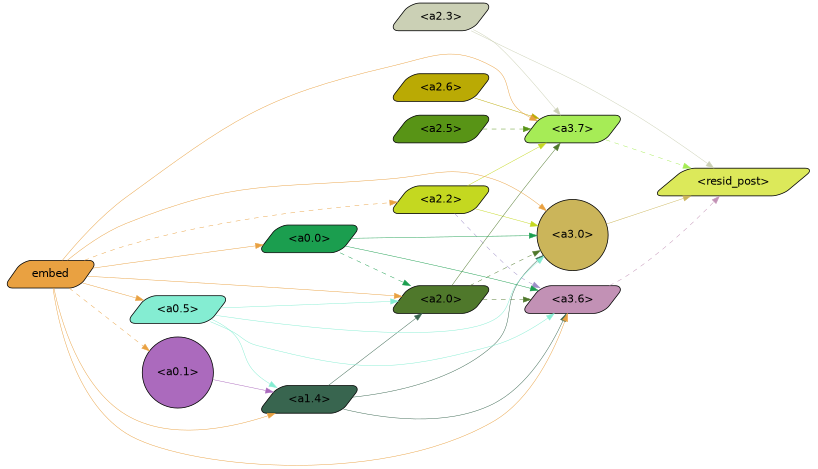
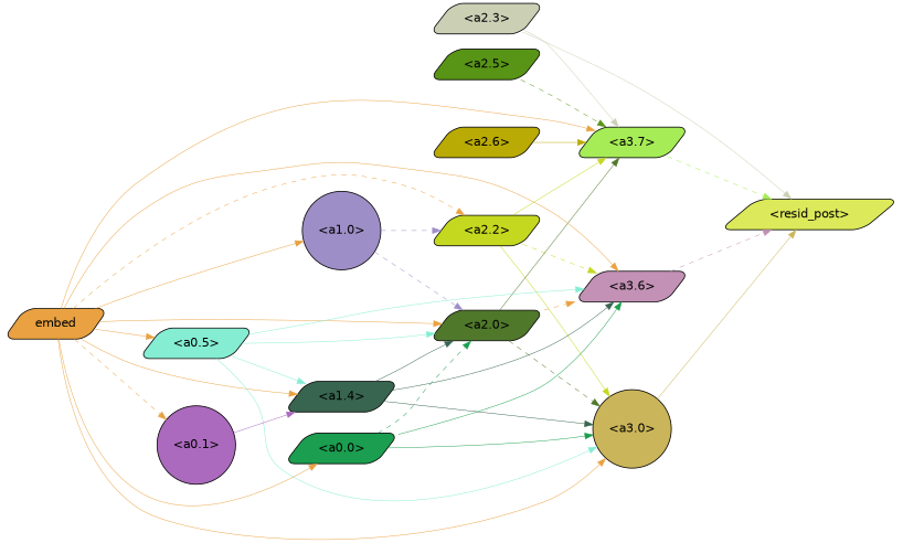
  strict digraph {
    rankdir=LR
    splines=true
    node [color=black fontname=Helvetica shape=parallelogram style="filled, rounded"]
    edge [color="#e9a141" penwidth=0.6 style=dashed]
    "<a3.7>" [fillcolor="#a6ec56"]
    "<resid_post>" [fillcolor="#dce95a"]
    "<a3.6>" [fillcolor="#c291b5"]
    "<a3.0>" [fillcolor="#cbb55a" shape=circle]
    "<a2.3>" [fillcolor="#cbd0b5"]
    "<a2.6>" [fillcolor="#baaa04"]
    "<a2.5>" [fillcolor="#589416"]
    "<a2.2>" [fillcolor="#c4d820"]
    "<a2.0>" [fillcolor="#4f782b"]
    "<a1.4>" [fillcolor="#38654f"]
    embed [fillcolor="#e9a141"]
    "<a0.5>" [fillcolor="#84edd2"]
    "<a0.0>" [fillcolor="#1b9e4f"]
+   "<a1.0>" [fillcolor="#9e8ec7" shape=circle]
    "<a0.1>" [fillcolor="#ab6abd" shape=circle]
    "<a3.7>" -> "<resid_post>" [color="#a6ec56"]
    "<a3.6>" -> "<resid_post>" [color="#c291b5"]
    "<a3.0>" -> "<resid_post>" [color="#cbb55a" style=bold]
    "<a2.3>" -> "<a3.7>" [color="#cbd0b5" style=""]
    "<a2.3>" -> "<resid_post>" [color="#cbd0b5" style=""]
    "<a2.6>" -> "<a3.7>" [color="#baaa04" style=solid]
    "<a2.5>" -> "<a3.7>" [color="#589416"]
    "<a2.2>" -> "<a3.7>" [color="#c4d820" style=solid]
-   "<a2.2>" -> "<a3.6>" [color="#9e8ec7"]
+   "<a2.2>" -> "<a3.6>" [color="#c4d820"]
    "<a2.2>" -> "<a3.0>" [color="#c4d820" style=solid]
    "<a2.0>" -> "<a3.7>" [color="#4f782b" style=bold]
-   "<a2.0>" -> "<a3.6>" [color="#4f782b"]
+   "<a2.0>" -> "<a3.6>"
    "<a2.0>" -> "<a3.0>" [color="#4f782b"]
    "<a1.4>" -> "<a3.6>" [color="#38654f" style=bold]
    "<a1.4>" -> "<a3.0>" [color="#38654f" style=solid]
    "<a1.4>" -> "<a2.0>" [color="#38654f" style=solid]
    embed -> "<a3.7>" [style=bold]
    embed -> "<a3.6>" [style=solid]
    embed -> "<a3.0>" [style=bold]
    embed -> "<a2.2>"
    embed -> "<a2.0>" [style=solid]
    embed -> "<a1.4>" [style=bold]
    embed -> "<a0.5>" [style=bold]
    embed -> "<a0.0>" [style=solid]
+   embed -> "<a1.0>" [style=bold]
    embed -> "<a0.1>"
    "<a0.5>" -> "<a3.6>" [color="#84edd2" style=""]
    "<a0.5>" -> "<a3.0>" [color="#84edd2" style=""]
    "<a0.5>" -> "<a2.0>" [color="#84edd2" style=""]
    "<a0.5>" -> "<a1.4>" [color="#84edd2" style=""]
    "<a0.0>" -> "<a3.6>" [color="#1b9e4f" style=solid]
    "<a0.0>" -> "<a3.0>" [color="#1b9e4f" style=solid]
    "<a0.0>" -> "<a2.0>" [color="#1b9e4f"]
+   "<a1.0>" -> "<a2.2>" [color="#9e8ec7"]
+   "<a1.0>" -> "<a2.0>" [color="#9e8ec7"]
    "<a0.1>" -> "<a1.4>" [color="#ab6abd" style=solid]
  }
